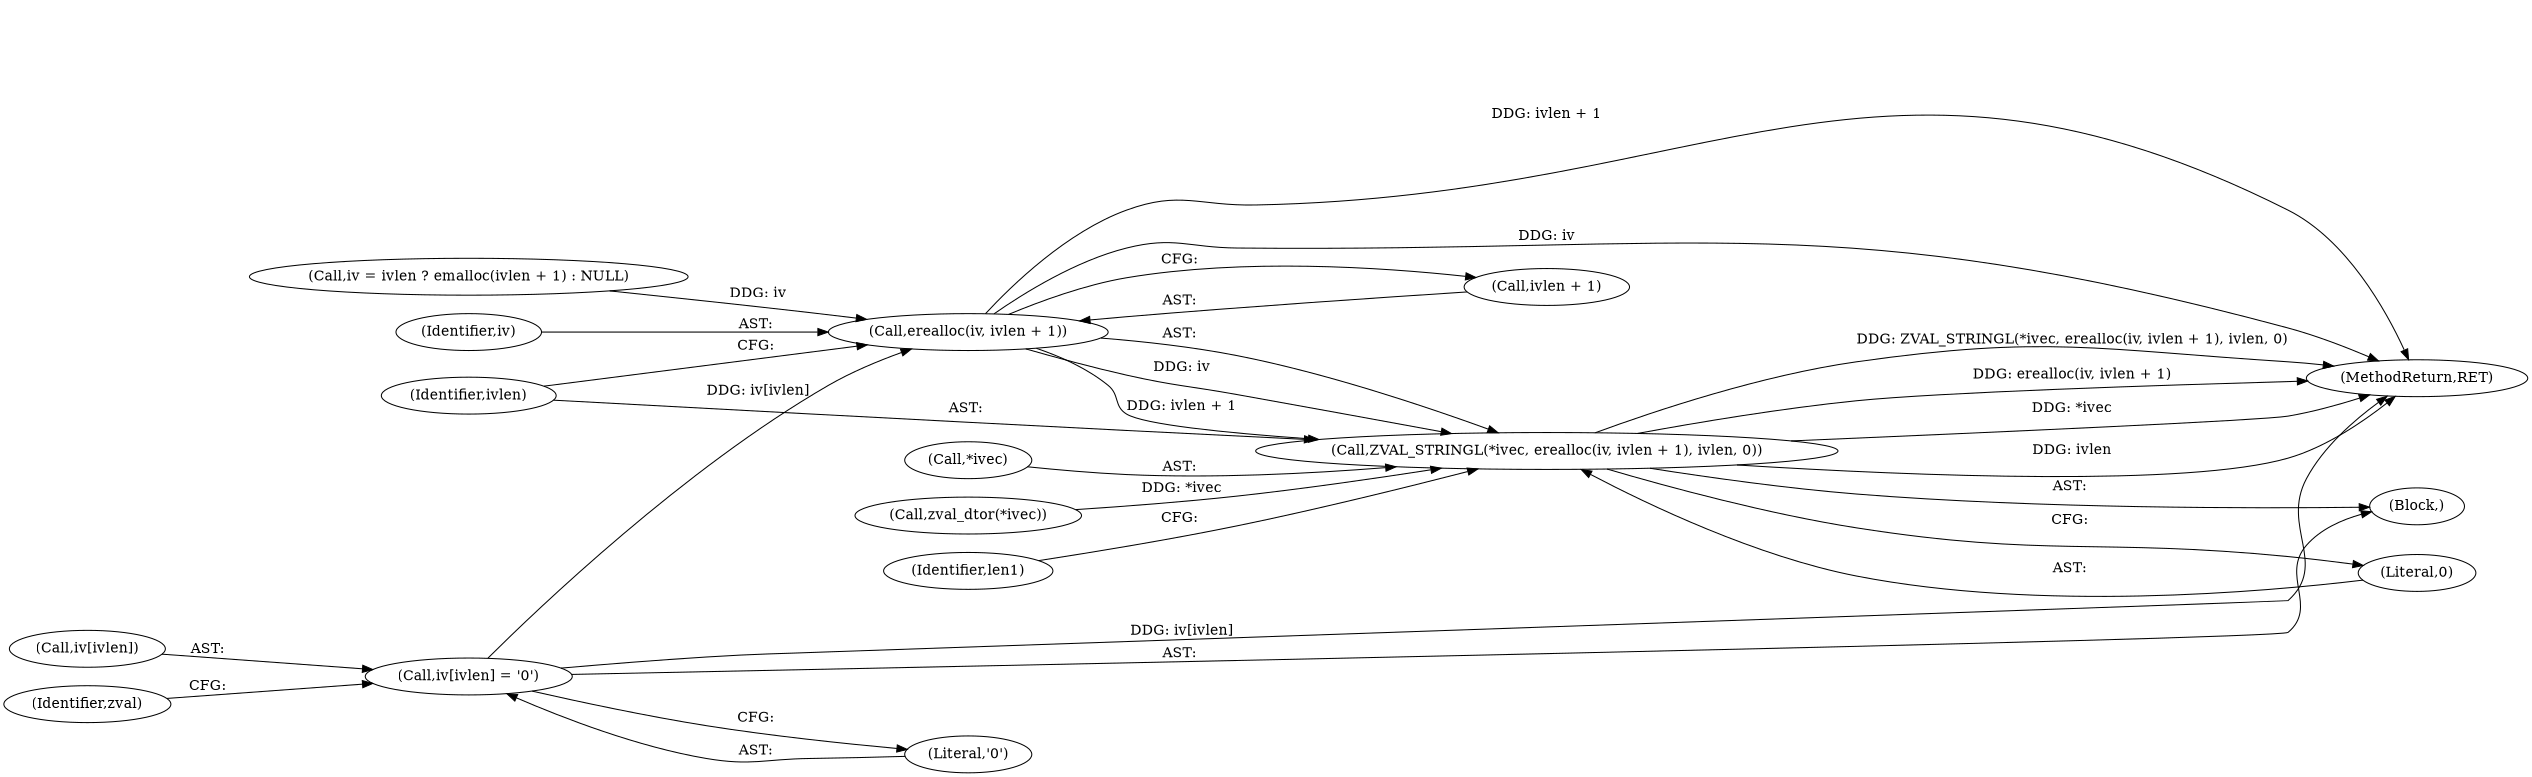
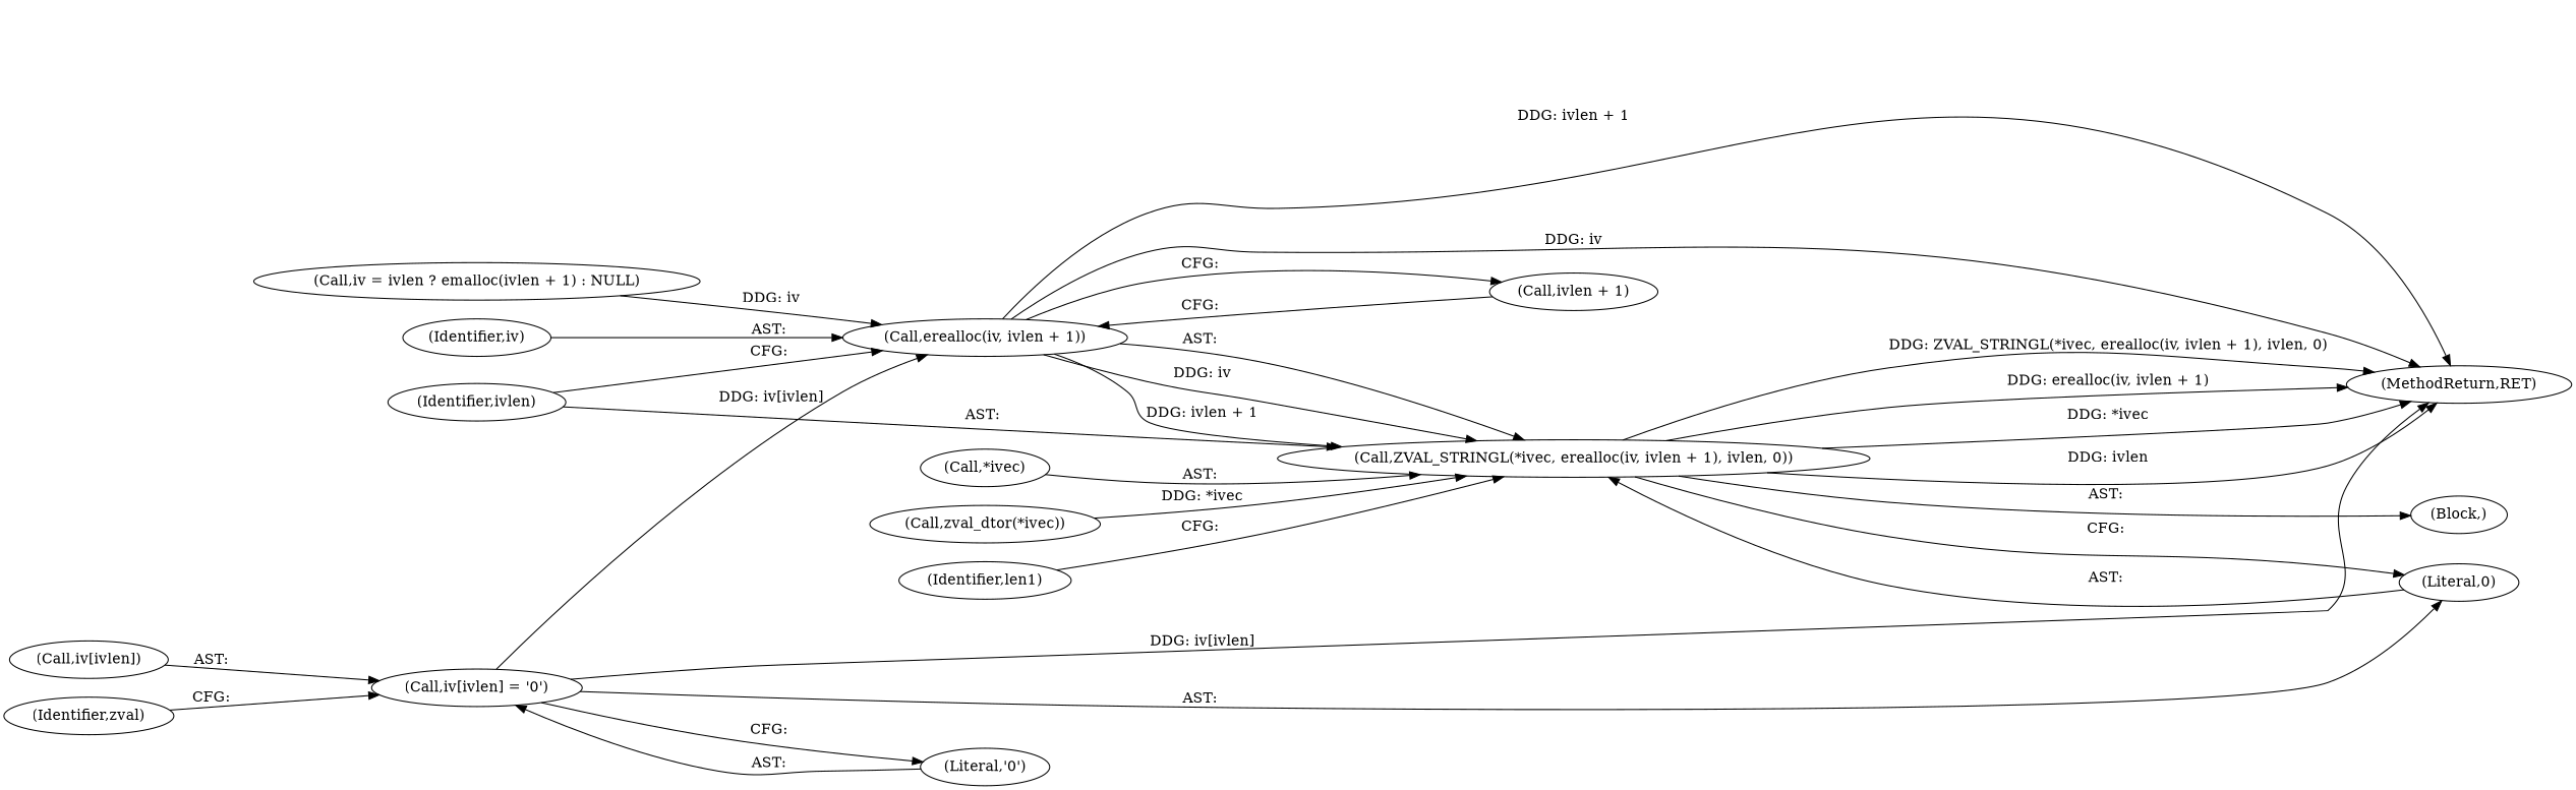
  digraph {
    rankdir=LR
    n1 [label="(Call,iv[ivlen] = '\0')"]
    n2 [label="(Call,erealloc(iv, ivlen + 1))"]
    n3 [label="(Block,)"]
    n4 [label="(Literal,'\0')"]
    n5 [label="(MethodReturn,RET)"]
    n6 [label="(Call,ZVAL_STRINGL(*ivec, erealloc(iv, ivlen + 1), ivlen, 0))"]
    n7 [label="(Call,ivlen + 1)"]
    n8 [label="(Literal,0)"]
    n9 [label="(Call,iv = ivlen ? emalloc(ivlen + 1) : NULL)"]
    n10 [label="(Call,*ivec)"]
    n11 [label="(Call,zval_dtor(*ivec))"]
    n12 [label="(Call,iv[ivlen])"]
    n13 [label="(Identifier,zval)"]
    n14 [label="(Identifier,iv)"]
    n15 [label="(Identifier,len1)"]
    n16 [label="(Identifier,ivlen)"]
    n1 -> n2 [label="DDG: iv[ivlen]"]
-   n1 -> n3 [label="AST: "]
+   n1 -> n8 [label="AST: "]
    n1 -> n4 [label="CFG: "]
    n1 -> n5 [label="DDG: iv[ivlen]"]
    n2 -> n5 [label="DDG: ivlen + 1"]
    n2 -> n5 [label="DDG: iv"]
    n2 -> n6 [label="AST: "]
    n2 -> n6 [label="DDG: iv"]
    n2 -> n6 [label="DDG: ivlen + 1"]
    n2 -> n7 [label="CFG: "]
    n4 -> n1 [label="AST: "]
    n6 -> n3 [label="AST: "]
    n6 -> n5 [label="DDG: *ivec"]
    n6 -> n5 [label="DDG: ivlen"]
    n6 -> n5 [label="DDG: ZVAL_STRINGL(*ivec, erealloc(iv, ivlen + 1), ivlen, 0)"]
    n6 -> n5 [label="DDG: erealloc(iv, ivlen + 1)"]
    n6 -> n8 [label="CFG: "]
-   n7 -> n2 [label="AST: "]
+   n7 -> n2 [label="CFG: "]
    n8 -> n6 [label="AST: "]
    n9 -> n2 [label="DDG: iv"]
    n10 -> n6 [label="AST: "]
    n11 -> n6 [label="DDG: *ivec"]
    n12 -> n1 [label="AST: "]
    n13 -> n1 [label="CFG: "]
    n14 -> n2 [label="AST: "]
    n15 -> n6 [label="CFG: "]
    n16 -> n2 [label="CFG: "]
    n16 -> n6 [label="AST: "]
  }
